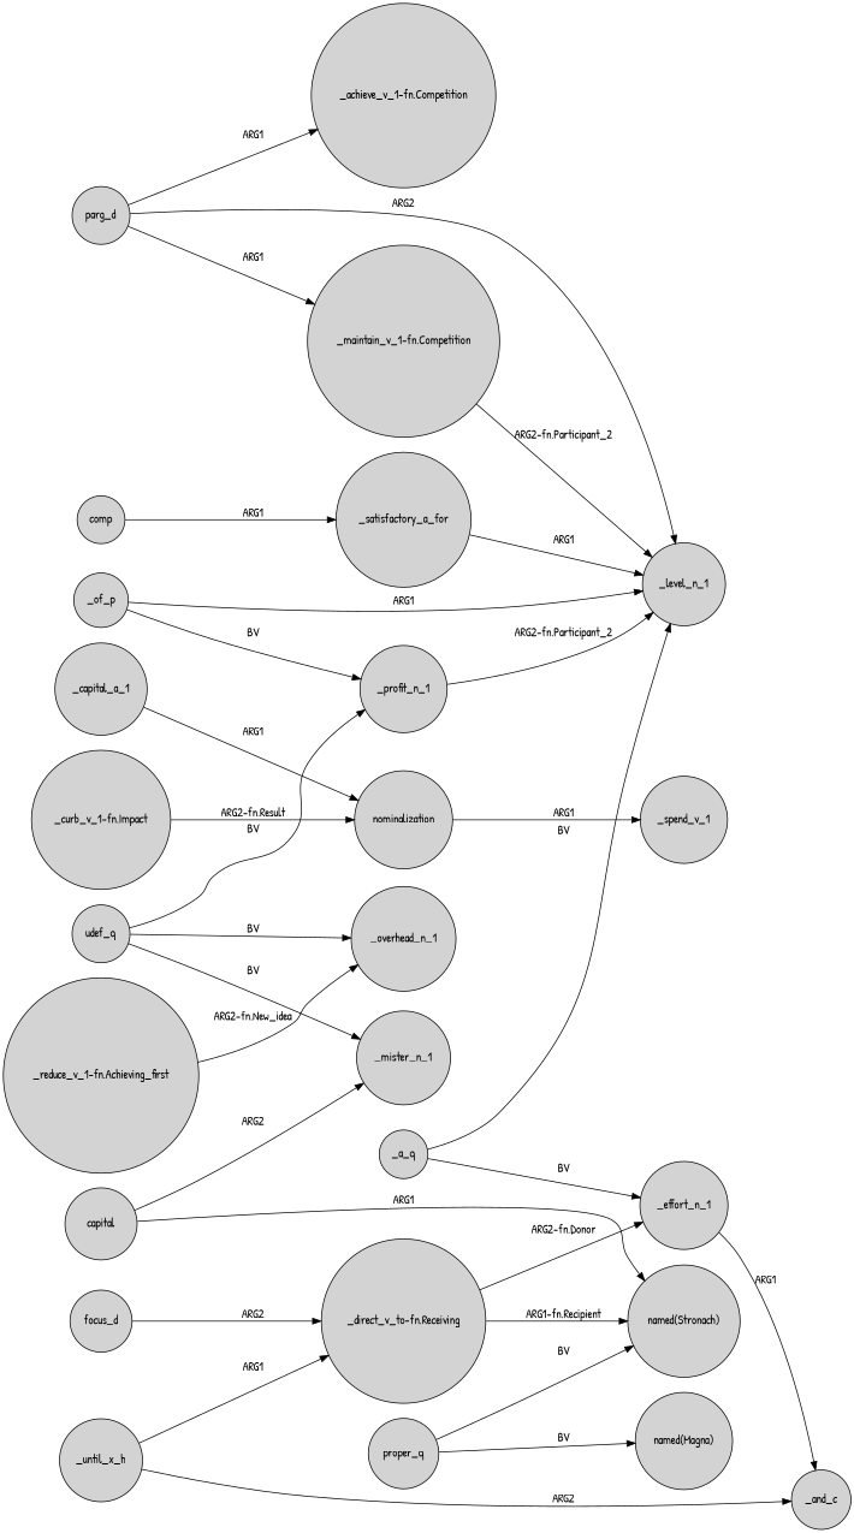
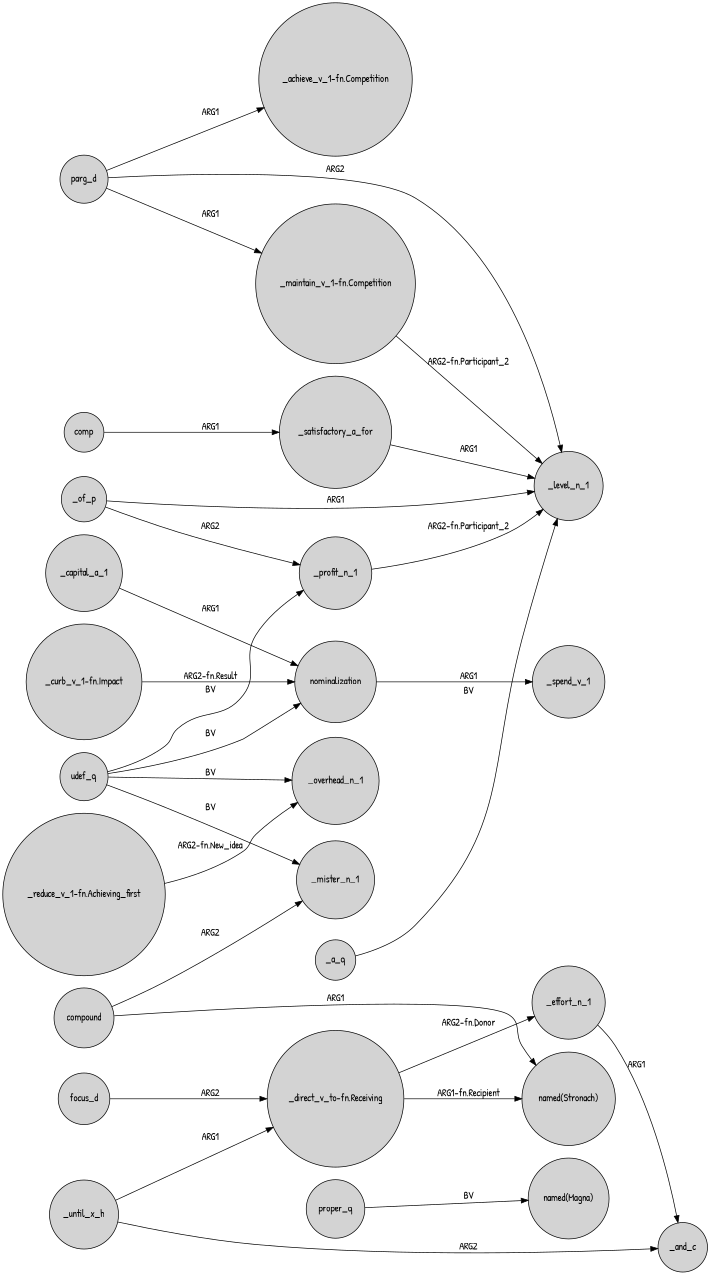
  digraph {
    fontname="Patrick Hand"
    rankdir=LR
    node [fontname="Patrick Hand" shape=circle style=filled]
    edge [fontname="Patrick Hand"]
    parg_d
    "_achieve_v_1-fn.Competition"
    "_maintain_v_1-fn.Competition"
    _level_n_1
    _capital_a_1
    nominalization
    _spend_v_1
    "_direct_v_to-fn.Receiving"
    "named(Stronach)"
    _effort_n_1
    _and_c
    proper_q
    "named(Magna)"
    _until_x_h
    comp
    _satisfactory_a_for
    "_curb_v_1-fn.Impact"
    udef_q
    _overhead_n_1
    _profit_n_1
    _mister_n_1
    "_reduce_v_1-fn.Achieving_first"
    _of_p
-   compound [label=capital]
+   compound
    _a_q
    focus_d
    parg_d -> "_achieve_v_1-fn.Competition" [label=ARG1]
    parg_d -> "_maintain_v_1-fn.Competition" [label=ARG1]
    parg_d -> _level_n_1 [label=ARG2]
    "_maintain_v_1-fn.Competition" -> _level_n_1 [label="ARG2-fn.Participant_2"]
    _capital_a_1 -> nominalization [label=ARG1]
    nominalization -> _spend_v_1 [label=ARG1]
    "_direct_v_to-fn.Receiving" -> "named(Stronach)" [label="ARG1-fn.Recipient"]
    "_direct_v_to-fn.Receiving" -> _effort_n_1 [label="ARG2-fn.Donor"]
    _effort_n_1 -> _and_c [label=ARG1]
-   proper_q -> "named(Stronach)" [label=BV]
    proper_q -> "named(Magna)" [label=BV]
    _until_x_h -> "_direct_v_to-fn.Receiving" [label=ARG1]
    _until_x_h -> _and_c [label=ARG2]
    comp -> _satisfactory_a_for [label=ARG1]
    _satisfactory_a_for -> _level_n_1 [label=ARG1]
    "_curb_v_1-fn.Impact" -> nominalization [label="ARG2-fn.Result"]
+   udef_q -> nominalization [label=BV]
    udef_q -> _overhead_n_1 [label=BV]
    udef_q -> _profit_n_1 [label=BV]
    udef_q -> _mister_n_1 [label=BV]
    _profit_n_1 -> _level_n_1 [label="ARG2-fn.Participant_2"]
    "_reduce_v_1-fn.Achieving_first" -> _overhead_n_1 [label="ARG2-fn.New_idea"]
    _of_p -> _level_n_1 [label=ARG1]
-   _of_p -> _profit_n_1 [label=BV]
+   _of_p -> _profit_n_1 [label=ARG2]
    compound -> "named(Stronach)" [label=ARG1]
    compound -> _mister_n_1 [label=ARG2]
    _a_q -> _level_n_1 [label=BV]
-   _a_q -> _effort_n_1 [label=BV]
    focus_d -> "_direct_v_to-fn.Receiving" [label=ARG2]
  }
